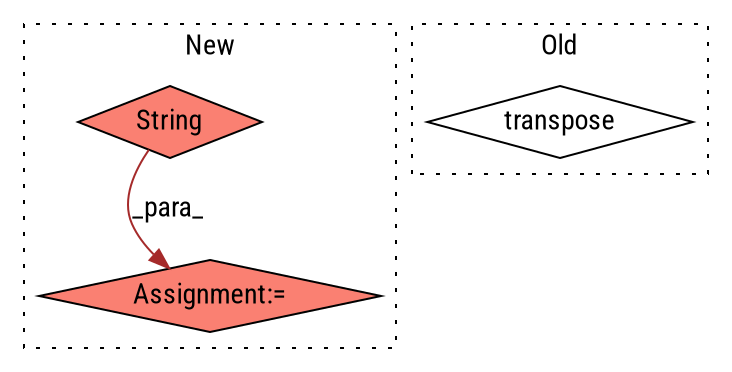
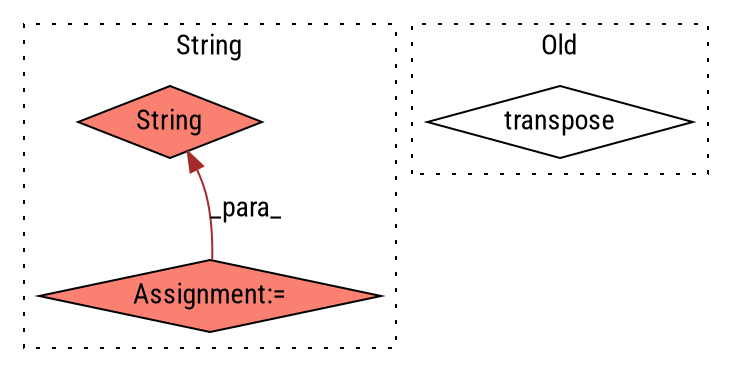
  digraph {
    fontname="Roboto Condensed"
    node [a=32 shape=diamond style=filled fillcolor=salmon fontname="Roboto Condensed"]
    n1 [l="7,1" label=String s="3996,4007"]
    n2 [a=7 l=23 label="Assignment:=" s=3973]
    n3 [l="17,2" label=transpose s="2606,2666" fillcolor=white]
    subgraph cluster_1 {
-     label=New
+     label=String
      style=dotted
      n1
      n2
    }
    subgraph cluster_2 {
      label=Old
      style=dotted
      n3
    }
-   n1 -> n2 [label=_para_ color=brown fontname="Roboto Condensed"]
+   n2 -> n1 [label=_para_ color=brown fontname="Roboto Condensed"]
  }
